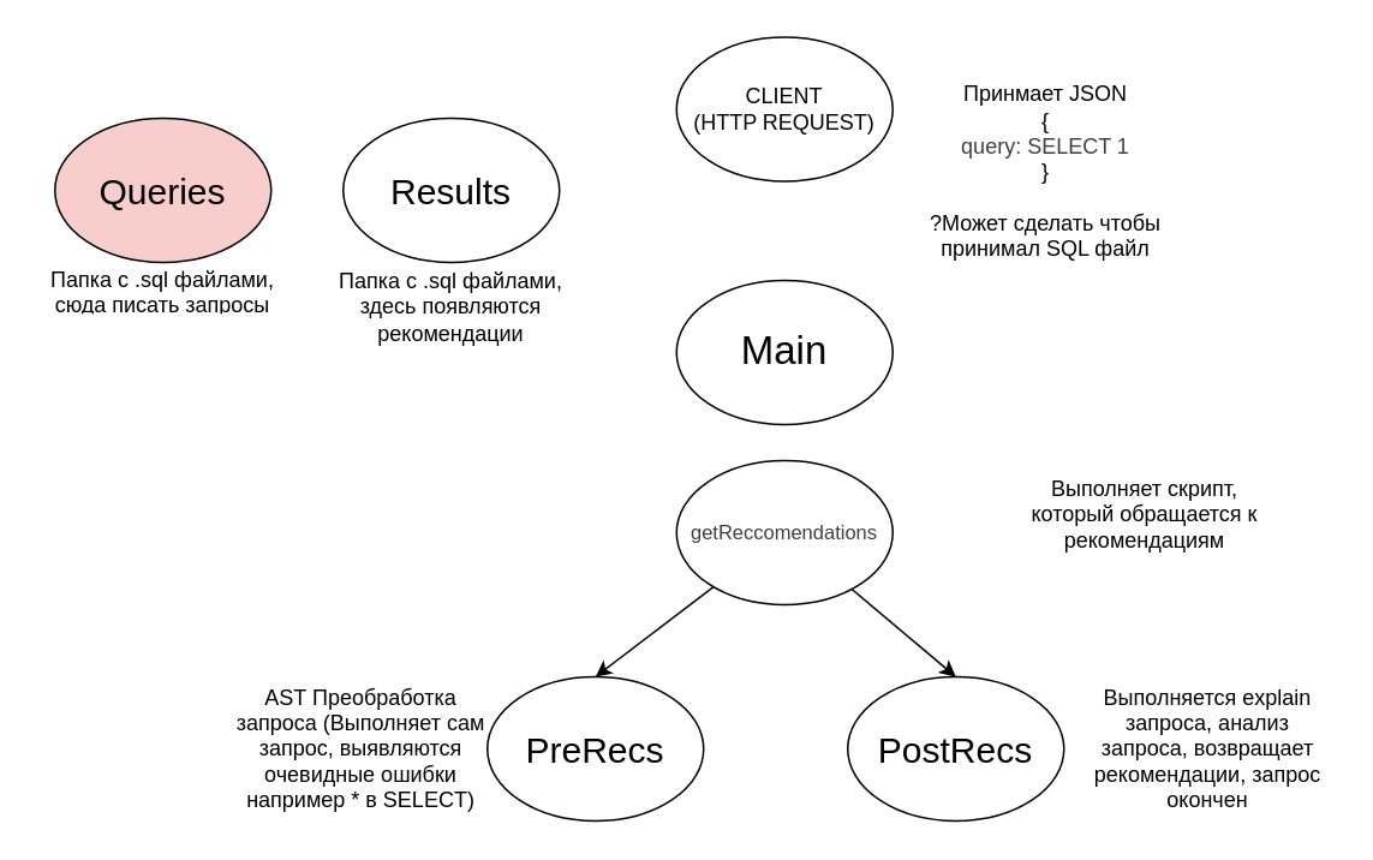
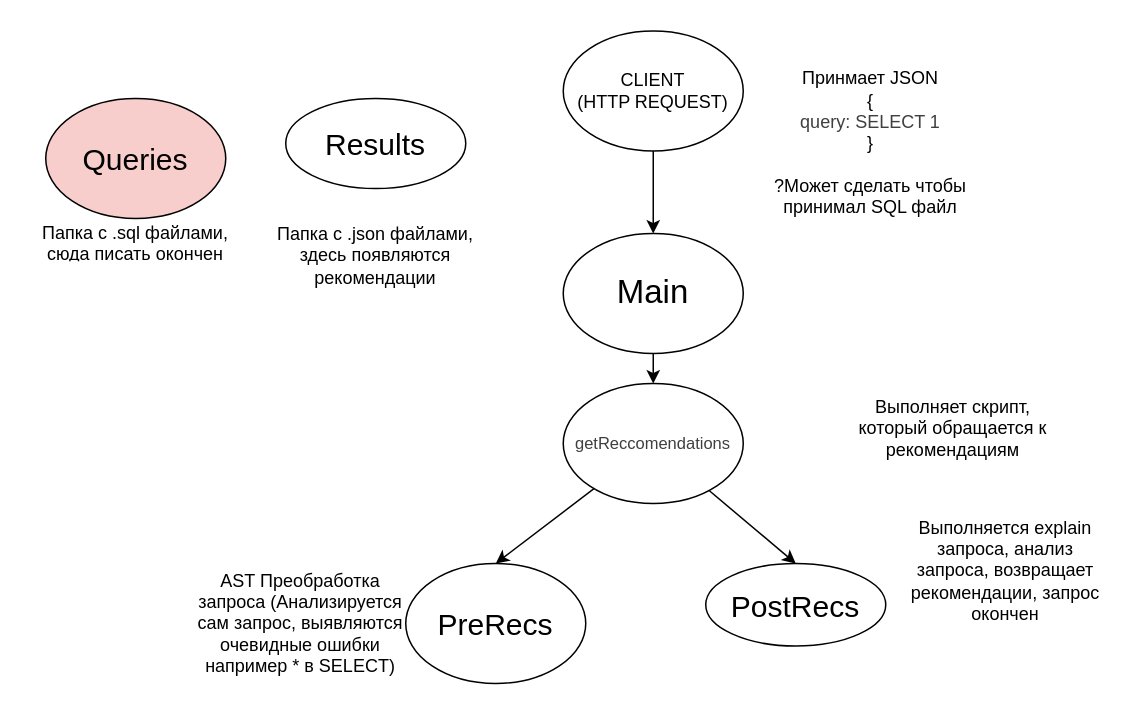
  <mxCell id="0" />
  <mxCell id="1" parent="0" />
+ <mxCell id="2" style="edgeStyle=none;html=1;entryX=0.5;entryY=0;entryDx=0;entryDy=0;" parent="1" source="3" target="14" edge="1"><mxGeometry relative="1" as="geometry" /></mxCell>
  <mxCell id="3" value="CLIENT&lt;div&gt;(HTTP REQUEST)&lt;/div&gt;" style="ellipse;whiteSpace=wrap;html=1;" parent="1" vertex="1"><mxGeometry x="375" y="20" width="120" height="80" as="geometry" /></mxCell>
  <mxCell id="4" style="edgeStyle=none;html=1;entryX=0.5;entryY=0;entryDx=0;entryDy=0;" parent="1" source="6" target="7" edge="1"><mxGeometry relative="1" as="geometry" /></mxCell>
  <mxCell id="5" style="edgeStyle=none;html=1;entryX=0.5;entryY=0;entryDx=0;entryDy=0;" parent="1" source="6" target="9" edge="1"><mxGeometry relative="1" as="geometry" /></mxCell>
  <mxCell id="6" value="&lt;span style=&quot;color: rgb(63, 63, 63); font-size: 11px;&quot;&gt;getReccomendations&lt;/span&gt;" style="ellipse;whiteSpace=wrap;html=1;" parent="1" vertex="1"><mxGeometry x="375" y="255" width="120" height="80" as="geometry" /></mxCell>
  <mxCell id="7" value="&lt;span style=&quot;font-size: 20px;&quot;&gt;PreRecs&lt;/span&gt;" style="ellipse;whiteSpace=wrap;html=1;" parent="1" vertex="1"><mxGeometry x="270" y="375" width="120" height="80" as="geometry" /></mxCell>
- <mxCell id="8" value="AST Преобработка запроса (Выполняет сам запрос, выявляются очевидные ошибки&lt;div&gt;например * в SELECT)&lt;/div&gt;" style="text;html=1;strokeColor=none;fillColor=none;align=center;verticalAlign=middle;whiteSpace=wrap;overflow=hidden;" parent="1" vertex="1"><mxGeometry x="130" y="375" width="140" height="80" as="geometry" /></mxCell>
- <mxCell id="9" value="&lt;font style=&quot;font-size: 20px;&quot;&gt;PostRecs&lt;/font&gt;" style="ellipse;whiteSpace=wrap;html=1;" parent="1" vertex="1"><mxGeometry x="470" y="375" width="120" height="80" as="geometry" /></mxCell>
- <mxCell id="10" value="Выполняется explain запроса, анализ запроса, возвращает рекомендации, запрос окончен" style="text;html=1;strokeColor=none;fillColor=none;align=center;verticalAlign=middle;whiteSpace=wrap;overflow=hidden;" parent="1" vertex="1"><mxGeometry x="600" y="375" width="140" height="80" as="geometry" /></mxCell>
+ <mxCell id="8" value="AST Преобработка запроса (Анализируется сам запрос, выявляются очевидные ошибки&lt;div&gt;например * в SELECT)&lt;/div&gt;" style="text;html=1;strokeColor=none;fillColor=none;align=center;verticalAlign=middle;whiteSpace=wrap;overflow=hidden;" parent="1" vertex="1"><mxGeometry x="130" y="375" width="140" height="80" as="geometry" /></mxCell>
+ <mxCell id="9" value="&lt;font style=&quot;font-size: 20px;&quot;&gt;PostRecs&lt;/font&gt;" style="ellipse;whiteSpace=wrap;html=1;" parent="1" vertex="1"><mxGeometry x="470" y="375" width="120" height="55" as="geometry" /></mxCell>
+ <mxCell id="10" value="Выполняется explain запроса, анализ запроса, возвращает рекомендации, запрос окончен" style="text;html=1;strokeColor=none;fillColor=none;align=center;verticalAlign=middle;whiteSpace=wrap;overflow=hidden;" parent="1" vertex="1"><mxGeometry x="600" y="340" width="140" height="80" as="geometry" /></mxCell>
  <mxCell id="11" value="Принмает JSON&lt;div&gt;{&lt;/div&gt;&lt;div&gt;&lt;span style=&quot;color: rgb(63, 63, 63); background-color: transparent;&quot;&gt;query: SELECT 1&lt;/span&gt;&lt;/div&gt;&lt;div&gt;}&lt;/div&gt;&lt;div&gt;&lt;br&gt;&lt;/div&gt;&lt;div&gt;?Может сделать чтобы принимал SQL файл&lt;/div&gt;" style="text;html=1;strokeColor=none;fillColor=none;align=center;verticalAlign=middle;whiteSpace=wrap;overflow=hidden;" parent="1" vertex="1"><mxGeometry x="510" y="35" width="140" height="120" as="geometry" /></mxCell>
  <mxCell id="12" value="Выполняет скрипт, который обращается к рекомендациям" style="text;html=1;strokeColor=none;fillColor=none;align=center;verticalAlign=middle;whiteSpace=wrap;overflow=hidden;" parent="1" vertex="1"><mxGeometry x="565" y="245" width="140" height="80" as="geometry" /></mxCell>
+ <mxCell id="13" style="edgeStyle=none;html=1;entryX=0.5;entryY=0;entryDx=0;entryDy=0;" parent="1" source="14" target="6" edge="1"><mxGeometry relative="1" as="geometry" /></mxCell>
  <mxCell id="14" value="&lt;font style=&quot;font-size: 22px;&quot;&gt;Main&lt;/font&gt;" style="ellipse;whiteSpace=wrap;html=1;" parent="1" vertex="1"><mxGeometry x="375" y="155" width="120" height="80" as="geometry" /></mxCell>
  <mxCell id="15" value="&lt;span style=&quot;font-size: 20px;&quot;&gt;Queries&lt;/span&gt;" style="ellipse;whiteSpace=wrap;html=1;fillColor=#f8cecc;" vertex="1" parent="1"><mxGeometry x="30" y="65" width="120" height="80" as="geometry" /></mxCell>
- <mxCell id="16" value="&lt;span style=&quot;font-size: 20px;&quot;&gt;Results&lt;/span&gt;" style="ellipse;whiteSpace=wrap;html=1;" vertex="1" parent="1"><mxGeometry x="190" y="65" width="120" height="80" as="geometry" /></mxCell>
- <mxCell id="17" value="Папка с .sql файлами,&lt;div&gt;сюда писать запросы&lt;/div&gt;" style="text;html=1;strokeColor=none;fillColor=none;align=center;verticalAlign=middle;whiteSpace=wrap;overflow=hidden;" vertex="1" parent="1"><mxGeometry x="20" y="145" width="140" height="30" as="geometry" /></mxCell>
- <mxCell id="18" value="Папка с .sql файлами,&lt;div&gt;здесь появляются рекомендации&lt;/div&gt;" style="text;html=1;strokeColor=none;fillColor=none;align=center;verticalAlign=middle;whiteSpace=wrap;overflow=hidden;" vertex="1" parent="1"><mxGeometry x="180" y="145" width="140" height="50" as="geometry" /></mxCell>
+ <mxCell id="16" value="&lt;span style=&quot;font-size: 20px;&quot;&gt;Results&lt;/span&gt;" style="ellipse;whiteSpace=wrap;html=1;" vertex="1" parent="1"><mxGeometry x="190" y="65" width="120" height="60" as="geometry" /></mxCell>
+ <mxCell id="17" value="Папка с .sql файлами,&lt;div&gt;сюда писать окончен&lt;/div&gt;" style="text;html=1;strokeColor=none;fillColor=none;align=center;verticalAlign=middle;whiteSpace=wrap;overflow=hidden;" vertex="1" parent="1"><mxGeometry x="20" y="145" width="140" height="30" as="geometry" /></mxCell>
+ <mxCell id="18" value="Папка с .json файлами,&lt;div&gt;здесь появляются рекомендации&lt;/div&gt;" style="text;html=1;strokeColor=none;fillColor=none;align=center;verticalAlign=middle;whiteSpace=wrap;overflow=hidden;" vertex="1" parent="1"><mxGeometry x="180" y="145" width="140" height="50" as="geometry" /></mxCell>
